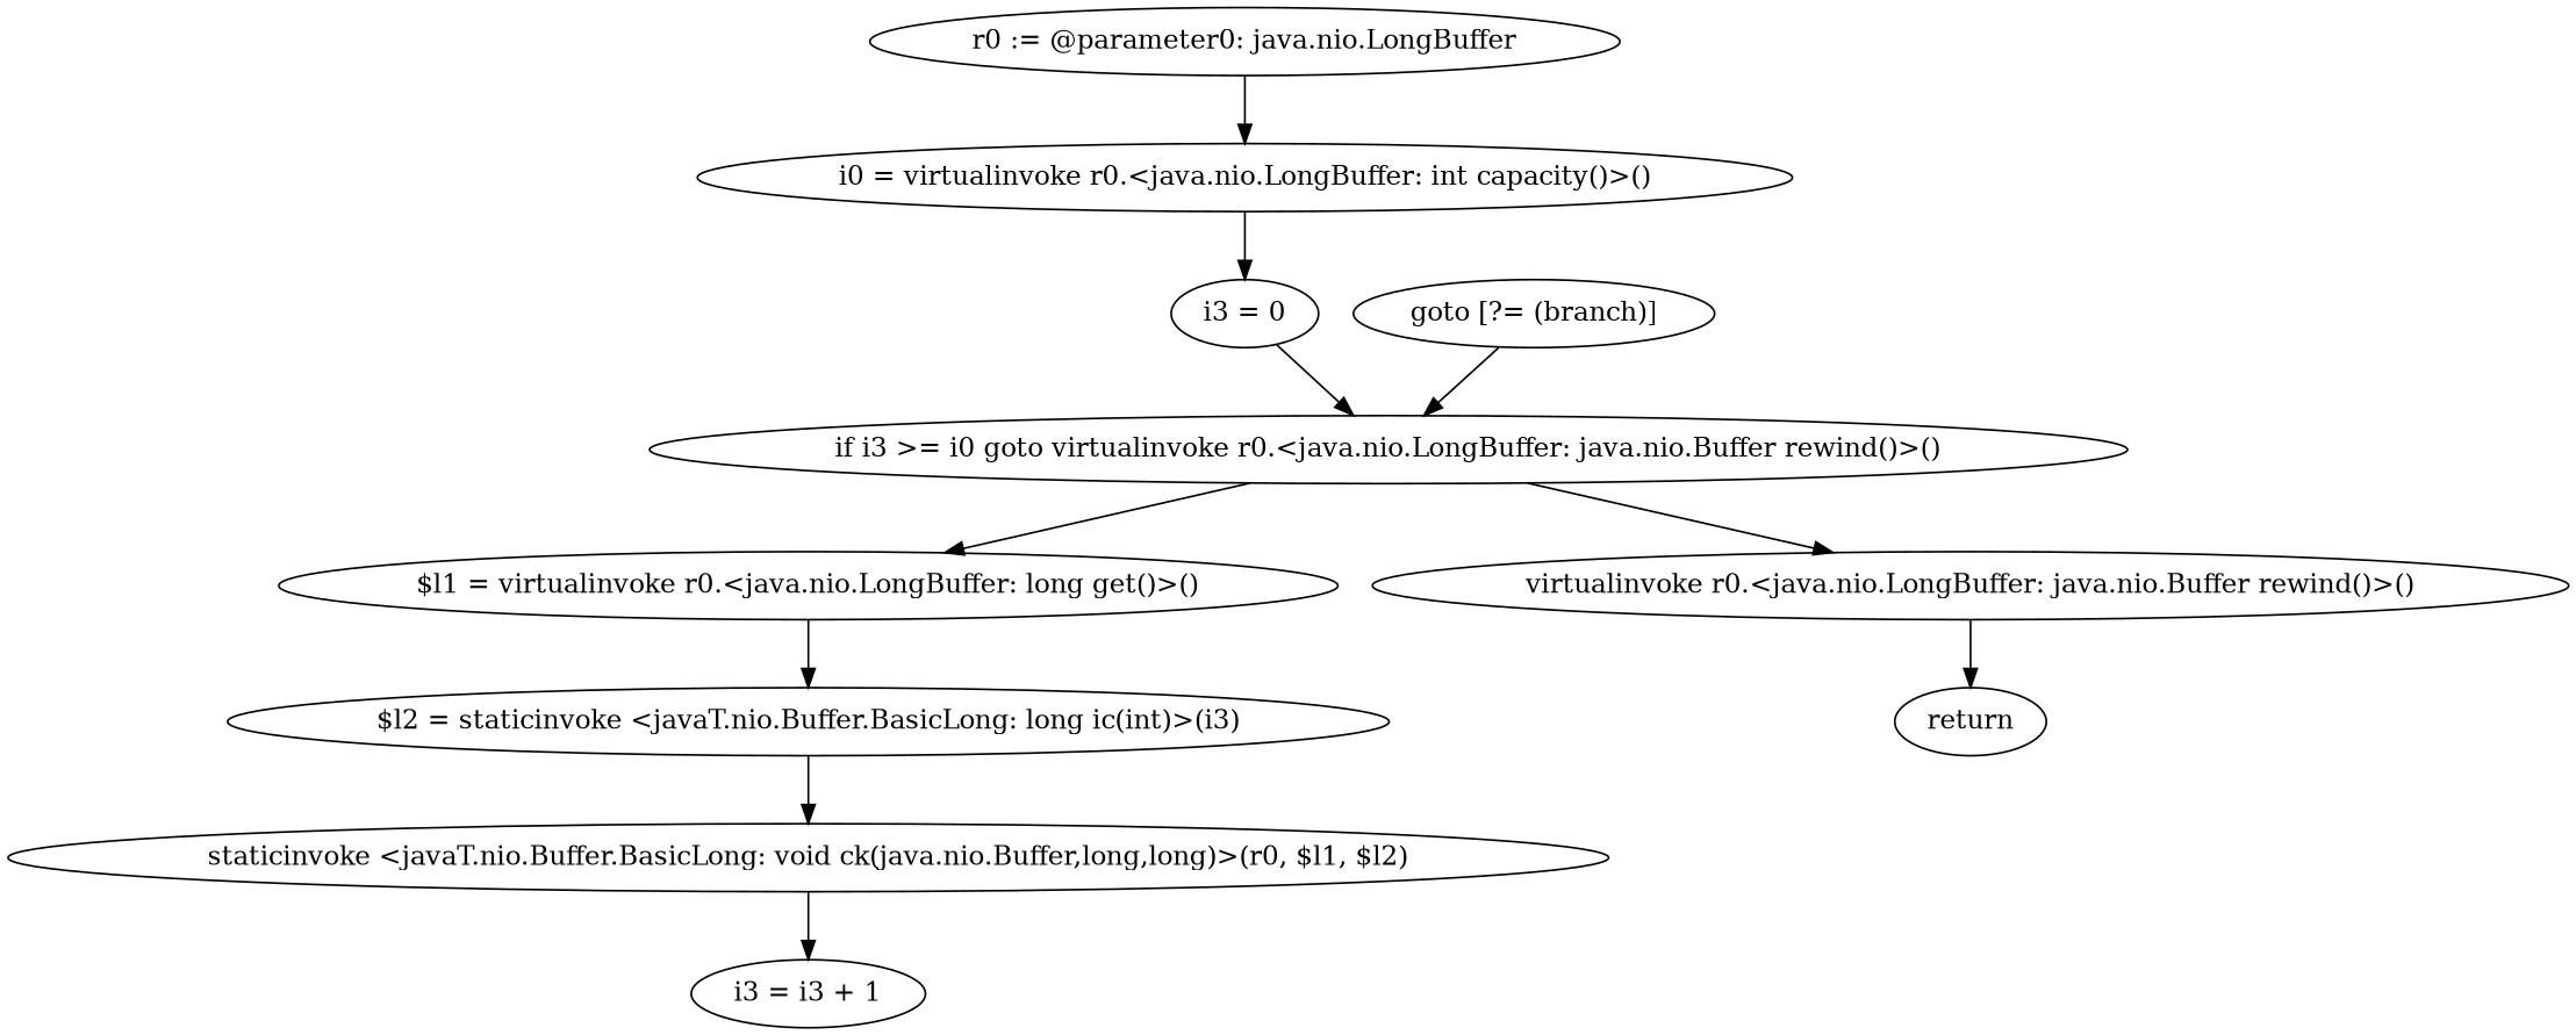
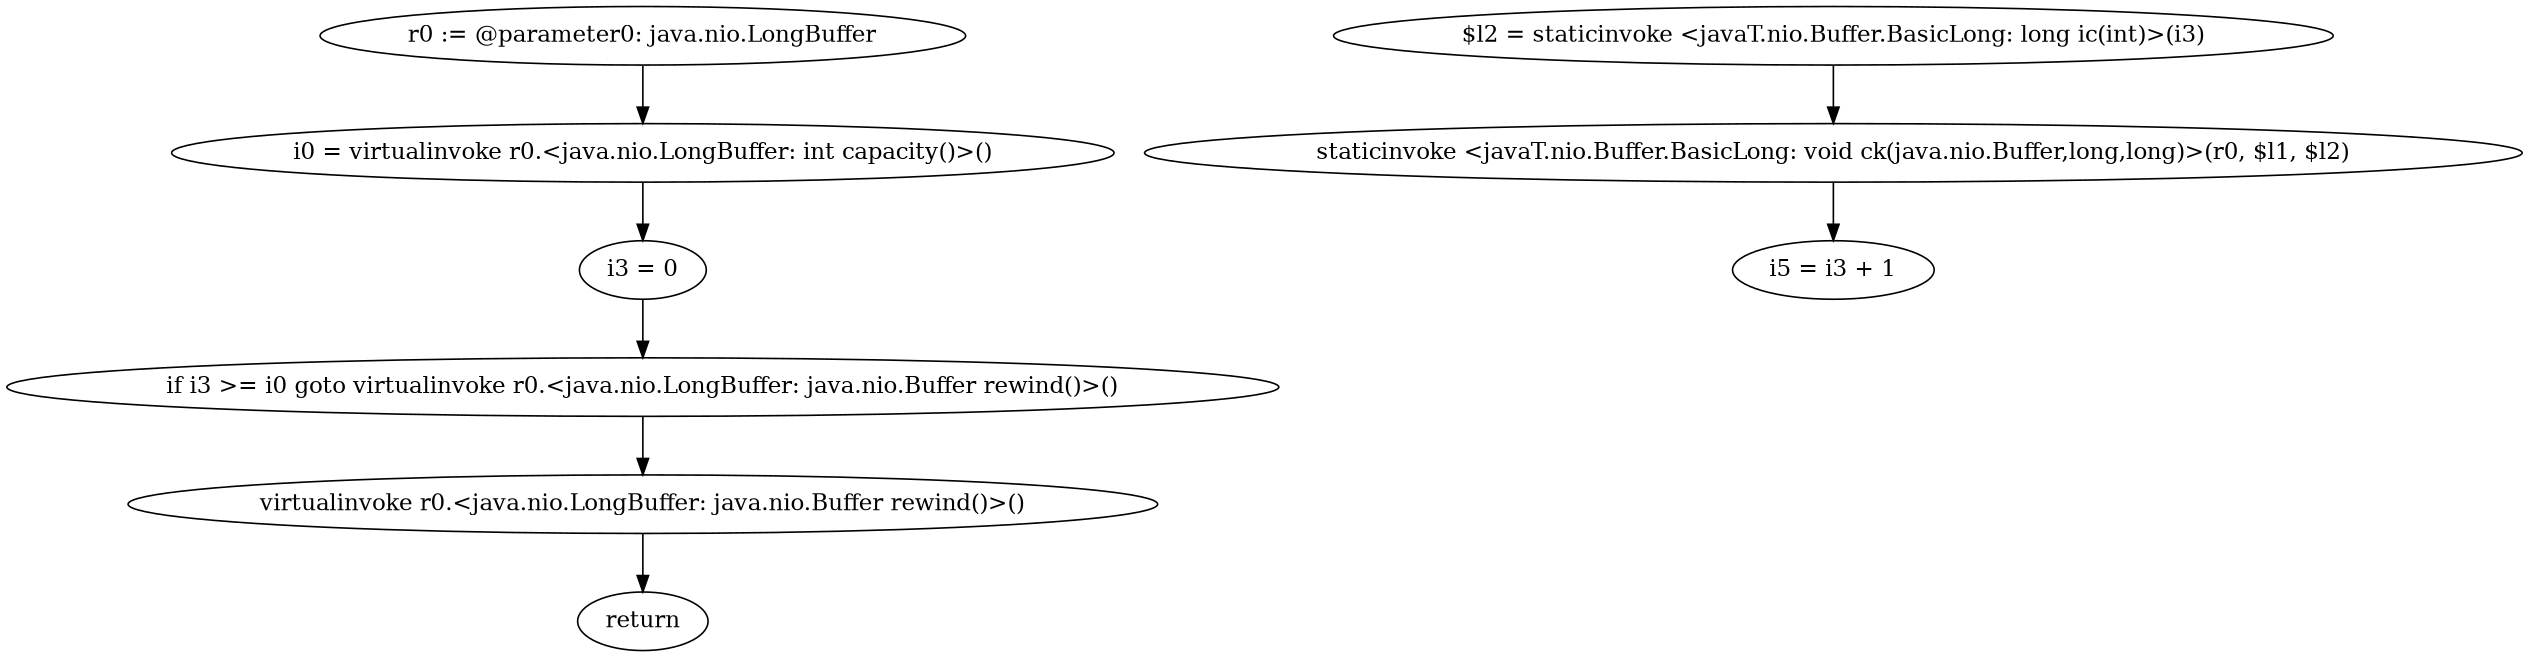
  digraph {
    "r0 := @parameter0: java.nio.LongBuffer"
    "i0 = virtualinvoke r0.<java.nio.LongBuffer: int capacity()>()"
    "i3 = 0"
    "if i3 >= i0 goto virtualinvoke r0.<java.nio.LongBuffer: java.nio.Buffer rewind()>()"
-   "$l1 = virtualinvoke r0.<java.nio.LongBuffer: long get()>()"
    "virtualinvoke r0.<java.nio.LongBuffer: java.nio.Buffer rewind()>()"
    "$l2 = staticinvoke <javaT.nio.Buffer.BasicLong: long ic(int)>(i3)"
    return
    "staticinvoke <javaT.nio.Buffer.BasicLong: void ck(java.nio.Buffer,long,long)>(r0, $l1, $l2)"
-   "i3 = i3 + 1"
-   "goto [?= (branch)]"
+   "i3 = i3 + 1" [label="i5 = i3 + 1"]
    "r0 := @parameter0: java.nio.LongBuffer" -> "i0 = virtualinvoke r0.<java.nio.LongBuffer: int capacity()>()"
    "i0 = virtualinvoke r0.<java.nio.LongBuffer: int capacity()>()" -> "i3 = 0"
    "i3 = 0" -> "if i3 >= i0 goto virtualinvoke r0.<java.nio.LongBuffer: java.nio.Buffer rewind()>()"
-   "if i3 >= i0 goto virtualinvoke r0.<java.nio.LongBuffer: java.nio.Buffer rewind()>()" -> "$l1 = virtualinvoke r0.<java.nio.LongBuffer: long get()>()"
    "if i3 >= i0 goto virtualinvoke r0.<java.nio.LongBuffer: java.nio.Buffer rewind()>()" -> "virtualinvoke r0.<java.nio.LongBuffer: java.nio.Buffer rewind()>()"
-   "$l1 = virtualinvoke r0.<java.nio.LongBuffer: long get()>()" -> "$l2 = staticinvoke <javaT.nio.Buffer.BasicLong: long ic(int)>(i3)"
    "virtualinvoke r0.<java.nio.LongBuffer: java.nio.Buffer rewind()>()" -> return
    "$l2 = staticinvoke <javaT.nio.Buffer.BasicLong: long ic(int)>(i3)" -> "staticinvoke <javaT.nio.Buffer.BasicLong: void ck(java.nio.Buffer,long,long)>(r0, $l1, $l2)"
    "staticinvoke <javaT.nio.Buffer.BasicLong: void ck(java.nio.Buffer,long,long)>(r0, $l1, $l2)" -> "i3 = i3 + 1"
-   "goto [?= (branch)]" -> "if i3 >= i0 goto virtualinvoke r0.<java.nio.LongBuffer: java.nio.Buffer rewind()>()"
  }
